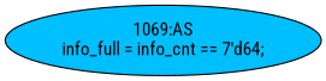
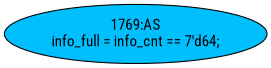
  strict digraph {
    rankdir=LR
    fontname="Roboto Condensed"
-   n1 [ast="<pyverilog.vparser.ast.Assign object at 0x7f44f6bb5750>" def_var="['info_full']" fillcolor=deepskyblue label="1069:AS\ninfo_full = info_cnt == 7'd64;" statements="[]" style=filled typ=Assign use_var="['info_cnt']" fontname="Roboto Condensed"]
+   n1 [ast="<pyverilog.vparser.ast.Assign object at 0x7f44f6bb5750>" def_var="['info_full']" fillcolor=deepskyblue label="1769:AS\ninfo_full = info_cnt == 7'd64;" statements="[]" style=filled typ=Assign use_var="['info_cnt']" fontname="Roboto Condensed"]
  }
